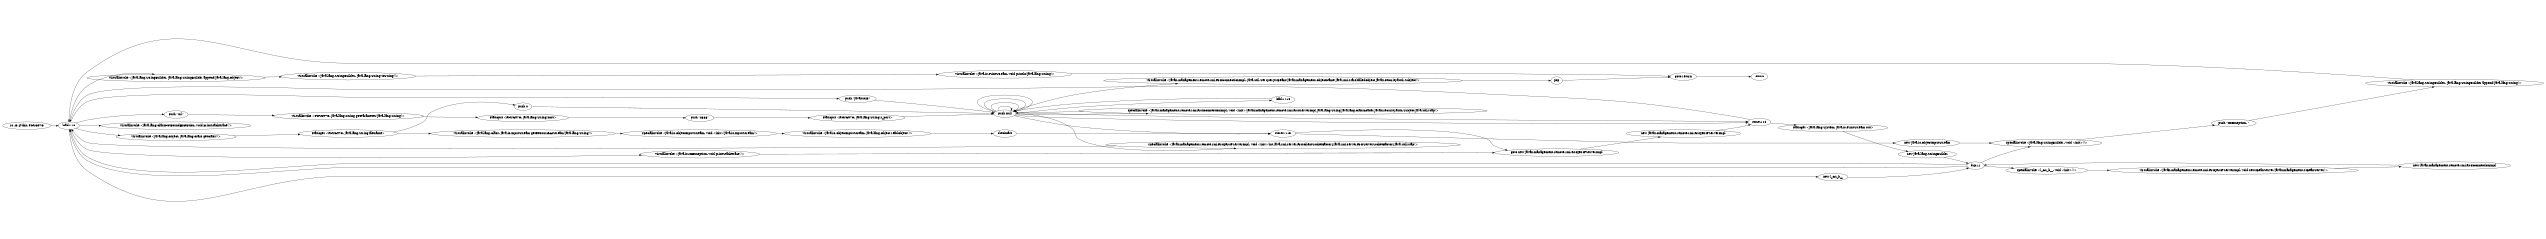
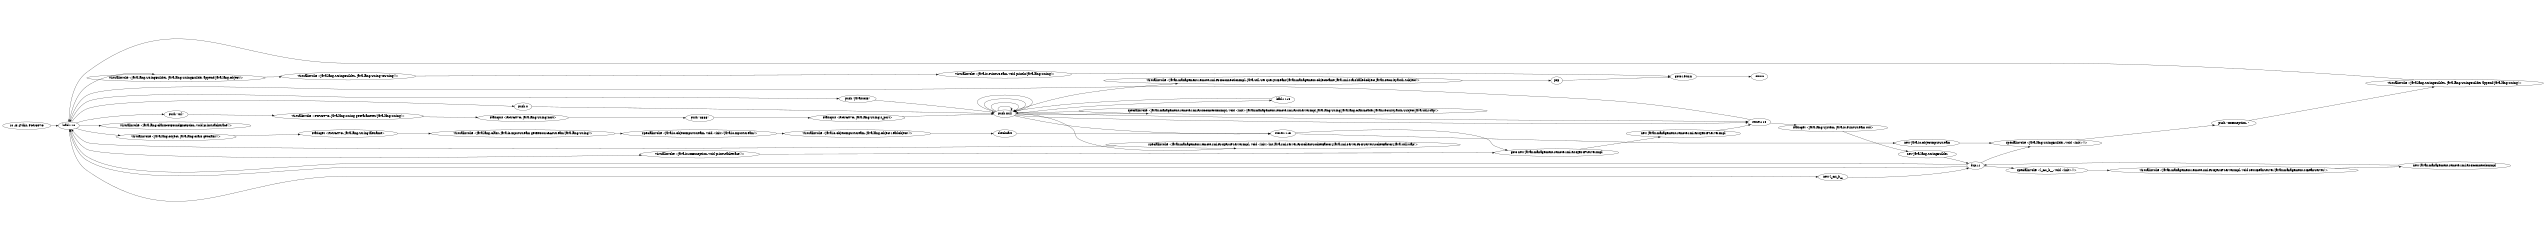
  digraph {
    rankdir=LR
    "r0 := @this: PNYGT7O"
    "load.r r0"
    "push \"url\""
    "virtualinvoke <java.io.IOException: void printStackTrace()>"
    "push 0"
    "virtualinvoke <java.lang.StringBuilder: java.lang.StringBuilder append(java.lang.Object)>"
    "new l_Gu_b__"
    "push \"javasucks\""
    "virtualinvoke <java.lang.ClassNotFoundException: void printStackTrace()>"
    "virtualinvoke <java.lang.Object: java.lang.Class getClass()>"
    "virtualinvoke <PNYGT7O: java.lang.String getParameter(java.lang.String)>"
    "goto new javax.management.remote.rmi.RMIJRMPServerImpl"
    "push null"
    "virtualinvoke <java.lang.StringBuilder: java.lang.String toString()>"
    "dup1.r"
    "staticget <PNYGT7O: java.lang.String filename>"
    "staticput <PNYGT7O: java.lang.String host>"
    "push \"8888\""
    "staticput <PNYGT7O: java.lang.String s_port>"
    "store.r r15"
    "store.r r0"
    "specialinvoke <javax.management.remote.rmi.RMIJRMPServerImpl: void <init>(int,java.rmi.server.RMIClientSocketFactory,java.rmi.server.RMIServerSocketFactory,java.util.Map)>"
    "specialinvoke <javax.management.remote.rmi.RMIConnectionImpl: void <init>(javax.management.remote.rmi.RMIServerImpl,java.lang.String,java.lang.ClassLoader,javax.security.auth.Subject,java.util.Map)>"
    "load.r r15"
    "virtualinvoke <javax.management.remote.rmi.RMIConnectionImpl: java.util.Set queryMBeans(javax.management.ObjectName,java.rmi.MarshalledObject,javax.security.auth.Subject)>"
    "new java.io.ObjectInputStream"
    "staticget <java.lang.System: java.io.PrintStream out>"
    pop
    "specialinvoke <java.lang.StringBuilder: void <init>()>"
    "new javax.management.remote.rmi.RMIJRMPServerImpl"
    "specialinvoke <l_Gu_b__: void <init>()>"
    "push \"IOException: \""
    "virtualinvoke <javax.management.remote.rmi.RMIJRMPServerImpl: void setMBeanServer(javax.management.MBeanServer)>"
    "new java.lang.StringBuilder"
    "virtualinvoke <java.lang.StringBuilder: java.lang.StringBuilder append(java.lang.String)>"
    "virtualinvoke <java.io.PrintStream: void println(java.lang.String)>"
    "goto return"
    return
    "new javax.management.remote.rmi.RMIConnectionImpl"
    "virtualinvoke <java.lang.Class: java.io.InputStream getResourceAsStream(java.lang.String)>"
    "specialinvoke <java.io.ObjectInputStream: void <init>(java.io.InputStream)>"
    "virtualinvoke <java.io.ObjectInputStream: java.lang.Object readObject()>"
    checkcast
    "r0 := @this: PNYGT7O" -> "load.r r0"
    "load.r r0" -> "push \"url\""
    "load.r r0" -> "virtualinvoke <java.io.IOException: void printStackTrace()>"
-   "staticget <PNYGT7O: java.lang.String filename>" -> "push 0"
+   "load.r r0" -> "push 0"
    "load.r r0" -> "virtualinvoke <java.lang.StringBuilder: java.lang.StringBuilder append(java.lang.Object)>"
    "load.r r0" -> "new l_Gu_b__"
    "load.r r0" -> "push \"javasucks\""
    "load.r r0" -> "virtualinvoke <java.lang.ClassNotFoundException: void printStackTrace()>"
    "load.r r0" -> "virtualinvoke <java.lang.Object: java.lang.Class getClass()>"
    "push \"url\"" -> "virtualinvoke <PNYGT7O: java.lang.String getParameter(java.lang.String)>"
    "virtualinvoke <java.io.IOException: void printStackTrace()>" -> "goto new javax.management.remote.rmi.RMIJRMPServerImpl"
    "push 0" -> "push null"
    "virtualinvoke <java.lang.StringBuilder: java.lang.StringBuilder append(java.lang.Object)>" -> "virtualinvoke <java.lang.StringBuilder: java.lang.String toString()>"
    "new l_Gu_b__" -> "dup1.r"
    "push \"javasucks\"" -> "push null"
    "virtualinvoke <java.lang.Object: java.lang.Class getClass()>" -> "staticget <PNYGT7O: java.lang.String filename>"
    "virtualinvoke <PNYGT7O: java.lang.String getParameter(java.lang.String)>" -> "staticput <PNYGT7O: java.lang.String host>"
    "goto new javax.management.remote.rmi.RMIJRMPServerImpl" -> "new javax.management.remote.rmi.RMIJRMPServerImpl"
    "push null" -> "push null"
    "push null" -> "push null"
    "push null" -> "push null"
    "push null" -> "push null"
    "push null" -> "store.r r15"
    "push null" -> "store.r r0"
    "push null" -> "store.r r0"
    "push null" -> "specialinvoke <javax.management.remote.rmi.RMIJRMPServerImpl: void <init>(int,java.rmi.server.RMIClientSocketFactory,java.rmi.server.RMIServerSocketFactory,java.util.Map)>"
    "push null" -> "specialinvoke <javax.management.remote.rmi.RMIConnectionImpl: void <init>(javax.management.remote.rmi.RMIServerImpl,java.lang.String,java.lang.ClassLoader,javax.security.auth.Subject,java.util.Map)>"
    "push null" -> "load.r r15"
    "push null" -> "virtualinvoke <javax.management.remote.rmi.RMIConnectionImpl: java.util.Set queryMBeans(javax.management.ObjectName,java.rmi.MarshalledObject,javax.security.auth.Subject)>"
    "virtualinvoke <java.lang.StringBuilder: java.lang.String toString()>" -> "virtualinvoke <java.io.PrintStream: void println(java.lang.String)>"
    "dup1.r" -> "load.r r0"
    "dup1.r" -> "load.r r0"
    "dup1.r" -> "specialinvoke <java.lang.StringBuilder: void <init>()>"
    "dup1.r" -> "specialinvoke <l_Gu_b__: void <init>()>"
    "staticget <PNYGT7O: java.lang.String filename>" -> "virtualinvoke <java.lang.Class: java.io.InputStream getResourceAsStream(java.lang.String)>"
    "staticput <PNYGT7O: java.lang.String host>" -> "push \"8888\""
    "push \"8888\"" -> "staticput <PNYGT7O: java.lang.String s_port>"
    "staticput <PNYGT7O: java.lang.String s_port>" -> "push null"
    "store.r r15" -> "goto new javax.management.remote.rmi.RMIJRMPServerImpl"
    "store.r r15" -> "new java.io.ObjectInputStream"
    "store.r r0" -> "load.r r0"
    "store.r r0" -> "staticget <java.lang.System: java.io.PrintStream out>"
    "specialinvoke <javax.management.remote.rmi.RMIJRMPServerImpl: void <init>(int,java.rmi.server.RMIClientSocketFactory,java.rmi.server.RMIServerSocketFactory,java.util.Map)>" -> "load.r r0"
    "specialinvoke <javax.management.remote.rmi.RMIConnectionImpl: void <init>(javax.management.remote.rmi.RMIServerImpl,java.lang.String,java.lang.ClassLoader,javax.security.auth.Subject,java.util.Map)>" -> "push null"
    "load.r r15" -> "push null"
    "virtualinvoke <javax.management.remote.rmi.RMIConnectionImpl: java.util.Set queryMBeans(javax.management.ObjectName,java.rmi.MarshalledObject,javax.security.auth.Subject)>" -> pop
    "new java.io.ObjectInputStream" -> "specialinvoke <java.lang.StringBuilder: void <init>()>"
    "staticget <java.lang.System: java.io.PrintStream out>" -> "new java.lang.StringBuilder"
    pop -> "goto return"
    "specialinvoke <java.lang.StringBuilder: void <init>()>" -> "push \"IOException: \""
    "new javax.management.remote.rmi.RMIJRMPServerImpl" -> "store.r r0"
    "specialinvoke <l_Gu_b__: void <init>()>" -> "virtualinvoke <javax.management.remote.rmi.RMIJRMPServerImpl: void setMBeanServer(javax.management.MBeanServer)>"
    "push \"IOException: \"" -> "virtualinvoke <java.lang.StringBuilder: java.lang.StringBuilder append(java.lang.String)>"
    "virtualinvoke <javax.management.remote.rmi.RMIJRMPServerImpl: void setMBeanServer(javax.management.MBeanServer)>" -> "new javax.management.remote.rmi.RMIConnectionImpl"
    "new java.lang.StringBuilder" -> "dup1.r"
    "virtualinvoke <java.lang.StringBuilder: java.lang.StringBuilder append(java.lang.String)>" -> "load.r r0"
    "virtualinvoke <java.io.PrintStream: void println(java.lang.String)>" -> "goto return"
    "goto return" -> return
    "new javax.management.remote.rmi.RMIConnectionImpl" -> "dup1.r"
    "virtualinvoke <java.lang.Class: java.io.InputStream getResourceAsStream(java.lang.String)>" -> "specialinvoke <java.io.ObjectInputStream: void <init>(java.io.InputStream)>"
    "specialinvoke <java.io.ObjectInputStream: void <init>(java.io.InputStream)>" -> "virtualinvoke <java.io.ObjectInputStream: java.lang.Object readObject()>"
    "virtualinvoke <java.io.ObjectInputStream: java.lang.Object readObject()>" -> checkcast
    checkcast -> "store.r r15"
  }
